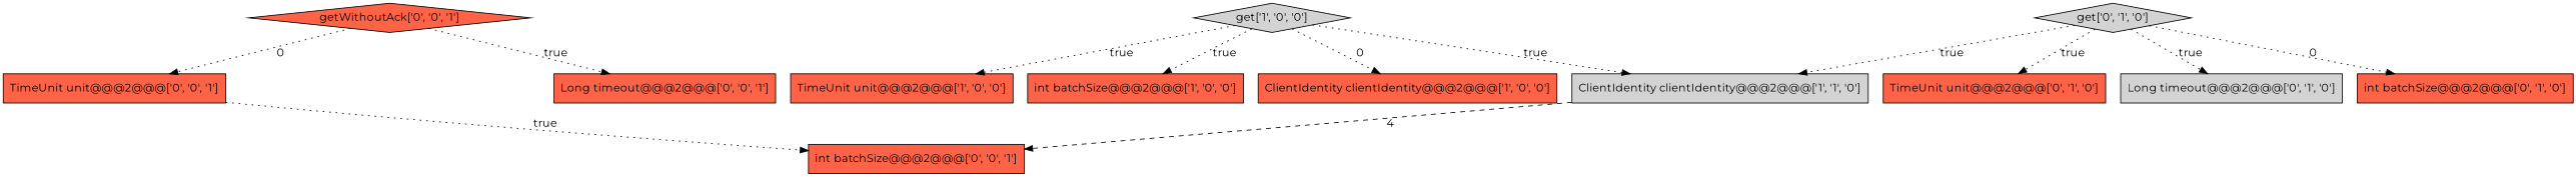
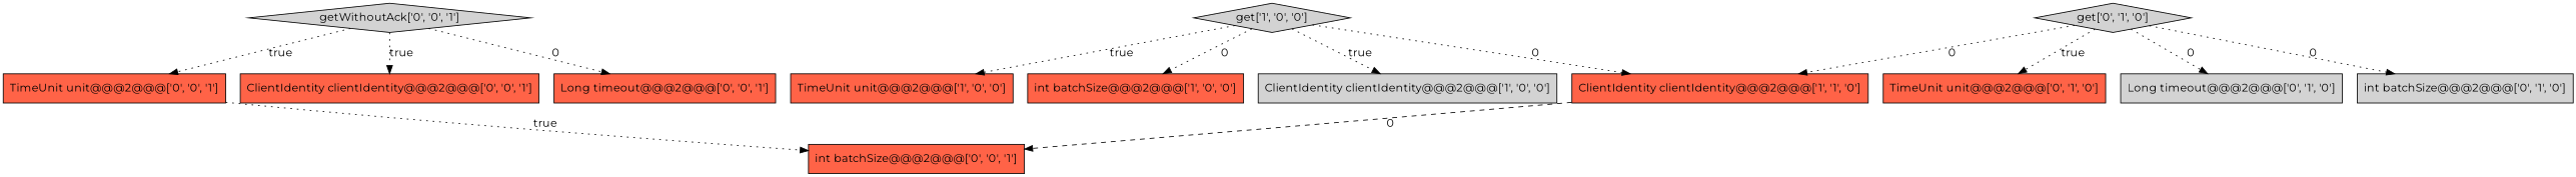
  digraph {
    fontname=Montserrat
    node [fillcolor=tomato fontname=Montserrat shape=box style=filled]
    edge [fontname=Montserrat style=dotted]
-   n1 [fillcolor=lightgray label="ClientIdentity clientIdentity@@@2@@@['1', '1', '0']"]
+   n1 [label="ClientIdentity clientIdentity@@@2@@@['1', '1', '0']"]
    n2 [label="int batchSize@@@2@@@['0', '0', '1']"]
    n3 [fillcolor=lightgray label="get['1', '0', '0']" shape=diamond]
-   n4 [label="ClientIdentity clientIdentity@@@2@@@['1', '0', '0']"]
+   n4 [fillcolor=lightgray label="ClientIdentity clientIdentity@@@2@@@['1', '0', '0']"]
    n5 [label="TimeUnit unit@@@2@@@['1', '0', '0']"]
    n6 [label="int batchSize@@@2@@@['1', '0', '0']"]
    n7 [label="TimeUnit unit@@@2@@@['0', '0', '1']"]
    n8 [fillcolor=lightgray label="get['0', '1', '0']" shape=diamond]
    n9 [fillcolor=lightgray label="Long timeout@@@2@@@['0', '1', '0']"]
-   n10 [label="int batchSize@@@2@@@['0', '1', '0']"]
+   n10 [fillcolor=lightgray label="int batchSize@@@2@@@['0', '1', '0']"]
    n11 [label="TimeUnit unit@@@2@@@['0', '1', '0']"]
-   n13 [label="getWithoutAck['0', '0', '1']" shape=diamond]
+   n12 [label="ClientIdentity clientIdentity@@@2@@@['0', '0', '1']"]
+   n13 [fillcolor=lightgray label="getWithoutAck['0', '0', '1']" shape=diamond]
    n14 [label="Long timeout@@@2@@@['0', '0', '1']"]
-   n1 -> n2 [label=4 style=dashed]
-   n3 -> n1 [label=true]
-   n3 -> n4 [label=0]
+   n1 -> n2 [label=0 style=dashed]
+   n3 -> n1 [label=0]
+   n3 -> n4 [label=true]
    n3 -> n5 [label=true]
-   n3 -> n6 [label=true]
+   n3 -> n6 [label=0]
    n7 -> n2 [label=true]
-   n8 -> n1 [label=true]
-   n8 -> n9 [label=true]
+   n8 -> n1 [label=0]
+   n8 -> n9 [label=0]
    n8 -> n10 [label=0]
    n8 -> n11 [label=true]
-   n13 -> n7 [label=0]
-   n13 -> n14 [label=true]
+   n13 -> n7 [label=true]
+   n13 -> n12 [label=true]
+   n13 -> n14 [label=0]
  }
